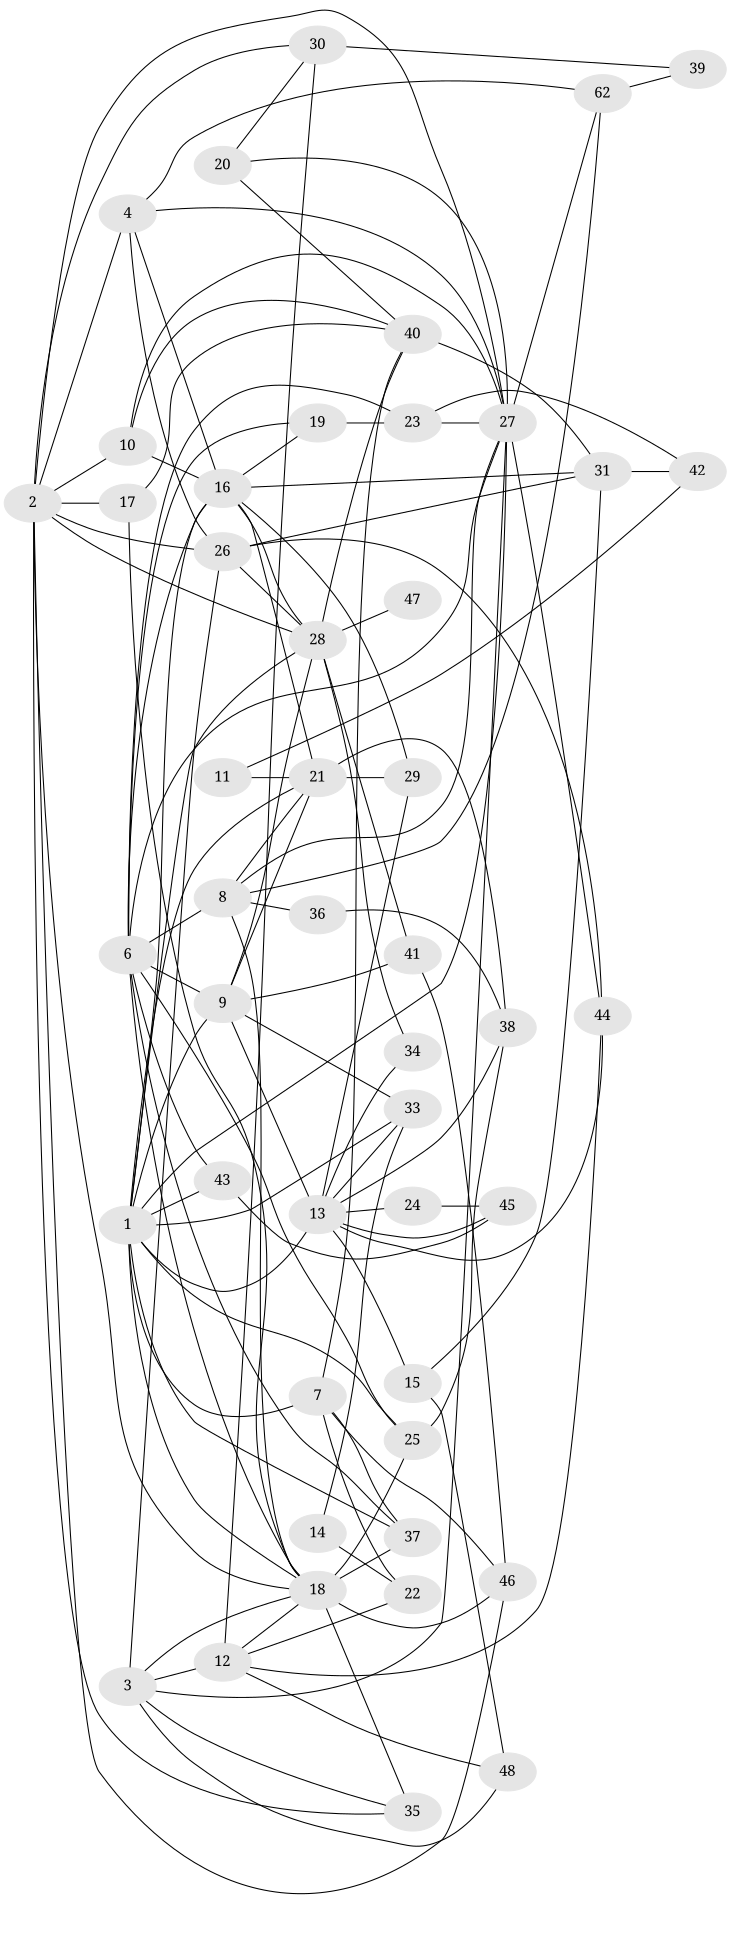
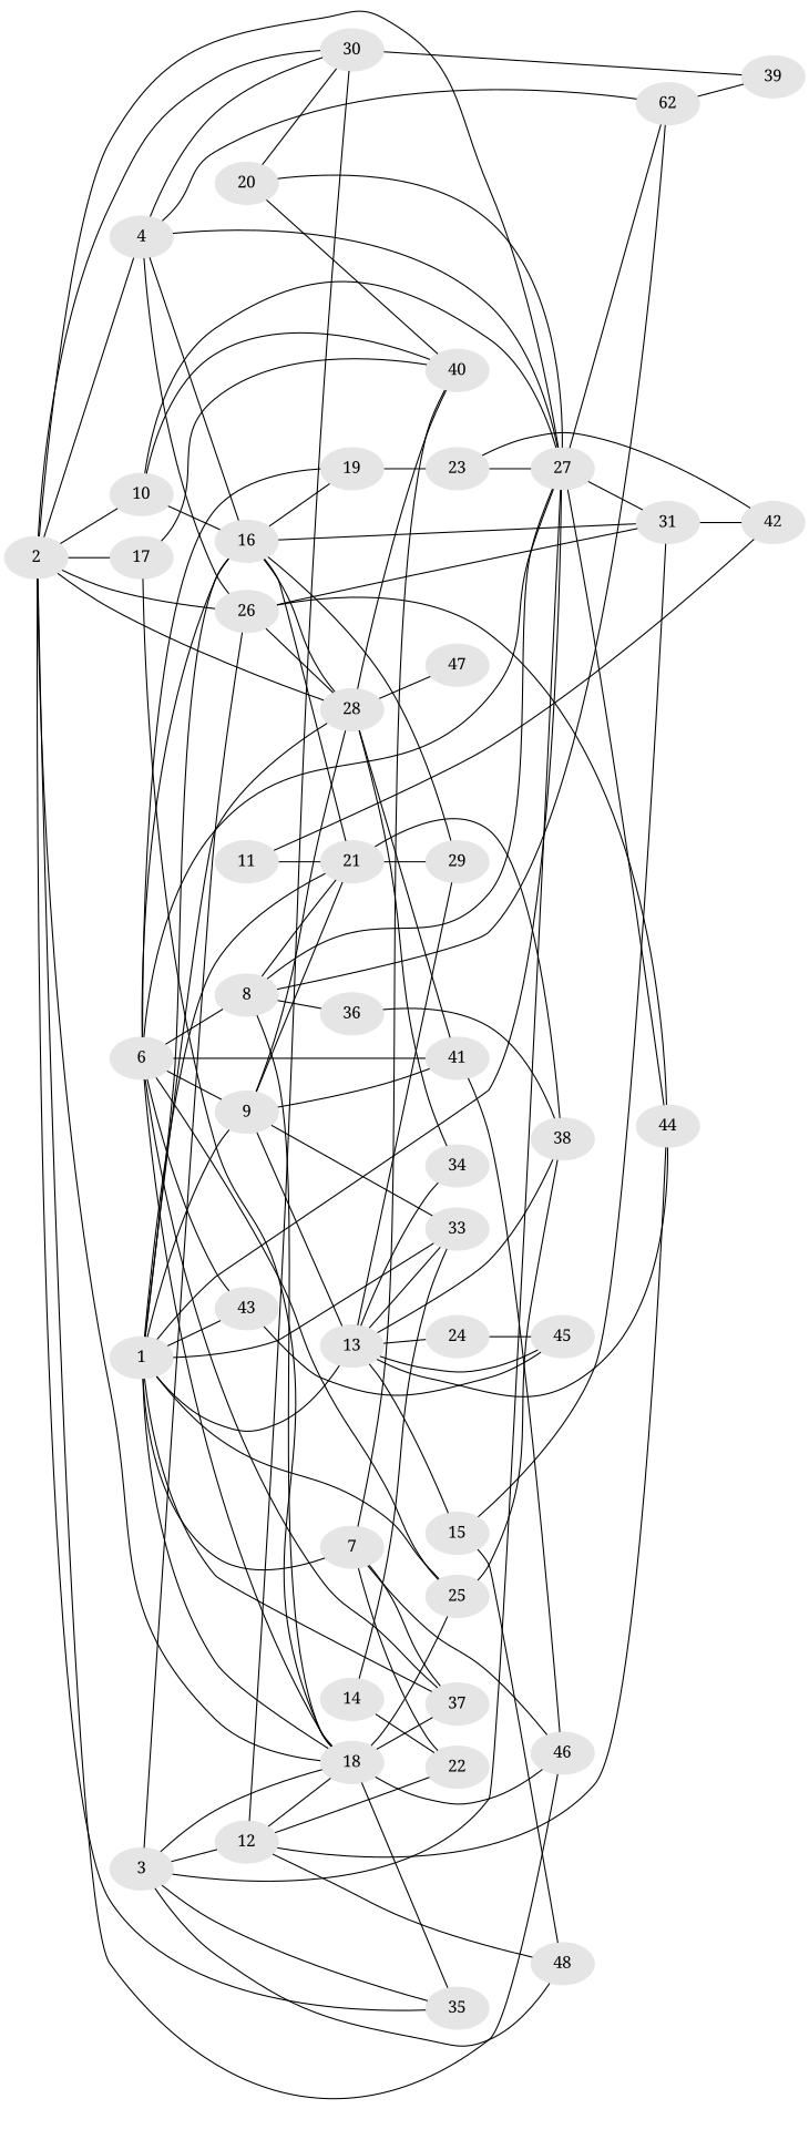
  graph {
    fontname="Noto Serif"
    rankdir=LR
    node [color=gray90 fontname="Noto Serif" style=filled]
    edge [fontname="Noto Serif" weight=1.0]
    1
    7
    9
    13
    16
    18
    21
    25
    27
    28
    33
    37
    43
    46
    22
    40
    41
    44
    15
    24
    29
    34
    38
    45
    19
    31
    35
    n28 [label=62]
    47
    2
    4
    10
    17
    26
    30
    39
    3
    12
    48
    6
    8
    36
    23
    11
    42
    14
    20
    1 -- 7
    1 -- 9 [weight=2.0]
    1 -- 13 [weight=2.0]
    1 -- 16
    1 -- 18
    1 -- 21
    1 -- 25
    1 -- 27
    1 -- 28
    1 -- 33
    1 -- 37
    1 -- 43
    7 -- 37
    7 -- 46
    7 -- 22
    7 -- 40
    9 -- 13
    9 -- 21
    9 -- 28
    9 -- 33
    9 -- 41
    13 -- 33
    13 -- 44
    13 -- 15
    13 -- 24
    13 -- 29
    13 -- 34
    13 -- 38
    13 -- 45 [weight=2.0]
    16 -- 21
    16 -- 28
    16 -- 29
    16 -- 19
    16 -- 31
    18 -- 25
    18 -- 37
    18 -- 46
    18 -- 35
    21 -- 29
    21 -- 38
    25 -- 38
    27 -- 44
-   40 -- 31
+   27 -- 31
    27 -- n28
    28 -- 40
    28 -- 41
    28 -- 34
    28 -- 47 [weight=2.0]
    43 -- 45
    41 -- 46
    15 -- 31
    15 -- 48
    24 -- 45
    19 -- 23
    31 -- 42
    n28 -- 39
    2 -- 18
    2 -- 27
    2 -- 28 [weight=2.0]
    2 -- 46
    2 -- 35
    2 -- 4 [weight=2.0]
    2 -- 10
    2 -- 17 [weight=2.0]
    2 -- 26
    2 -- 30 [weight=2.0]
    4 -- 16
    4 -- 27 [weight=2.0]
    4 -- n28 [weight=2.0]
    4 -- 26
+   4 -- 30
    10 -- 16 [weight=2.0]
    10 -- 27
    10 -- 40
    17 -- 18
    17 -- 40
    26 -- 28
    26 -- 44
    26 -- 31
    30 -- 39
    3 -- 18
    3 -- 27
    3 -- 35
    3 -- 26
    3 -- 12
    3 -- 48
    12 -- 18
    12 -- 22
    12 -- 44
    12 -- 30
    12 -- 48
    6 -- 9
    6 -- 16
    6 -- 18
    6 -- 25
    6 -- 27 [weight=2.0]
    6 -- 37
    6 -- 43 [weight=2.0]
-   6 -- 23
+   6 -- 41
    6 -- 19
    6 -- 8
    8 -- 18
    8 -- 21
    8 -- 27
    8 -- n28
    8 -- 36
    36 -- 38
    23 -- 27 [weight=2.0]
    23 -- 42
    11 -- 21
    11 -- 42
    14 -- 33
    14 -- 22
    20 -- 27
    20 -- 40
    20 -- 30
  }
